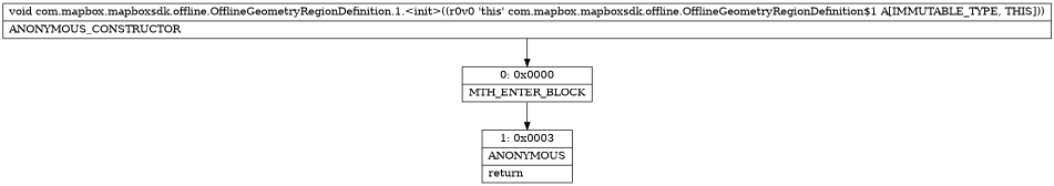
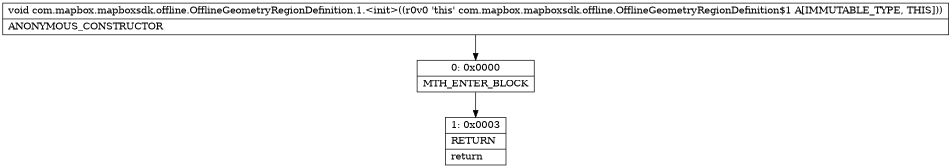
  digraph {
    node [shape=record]
    n1 [label="{0\:\ 0x0000|MTH_ENTER_BLOCK\l}"]
-   n2 [label="{1\:\ 0x0003|ANONYMOUS\l|return\l}"]
+   n2 [label="{1\:\ 0x0003|RETURN\l|return\l}"]
    n3 [label="{void com.mapbox.mapboxsdk.offline.OfflineGeometryRegionDefinition.1.\<init\>((r0v0 'this' com.mapbox.mapboxsdk.offline.OfflineGeometryRegionDefinition$1 A[IMMUTABLE_TYPE, THIS]))  | ANONYMOUS_CONSTRUCTOR\l}"]
    n1 -> n2
    n3 -> n1
  }
